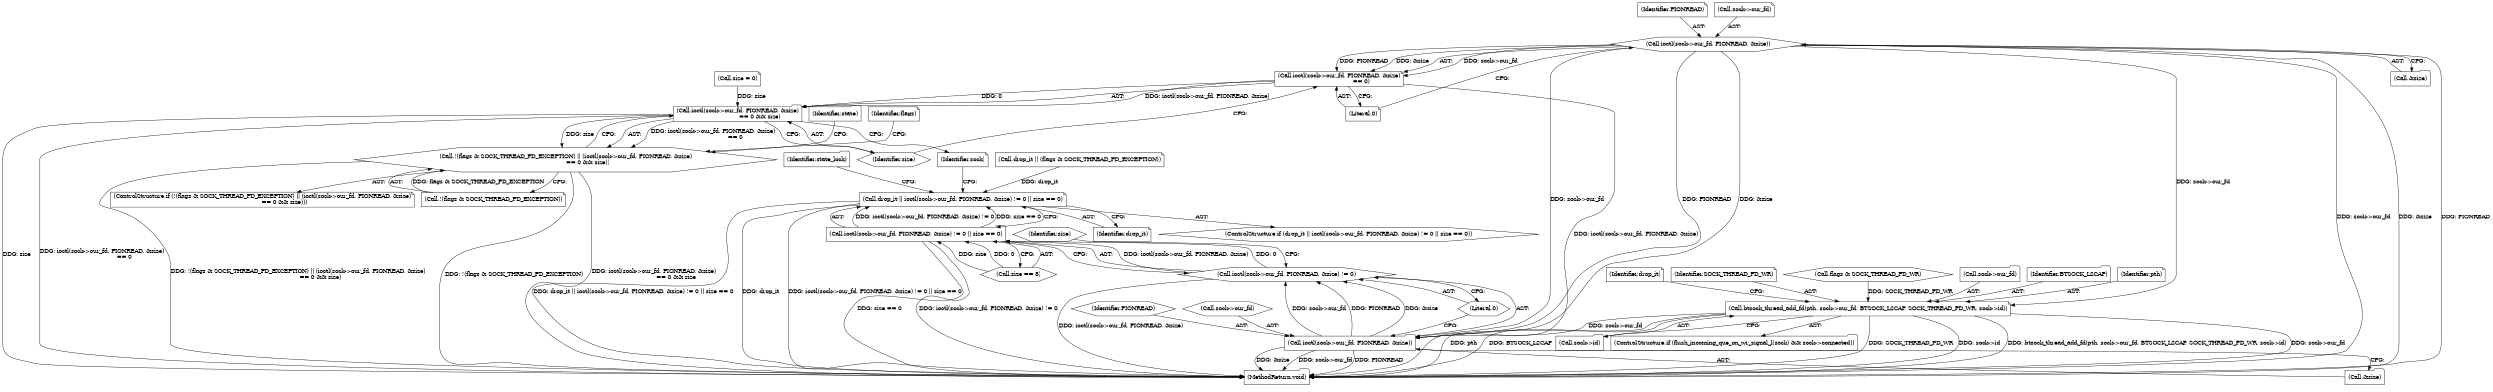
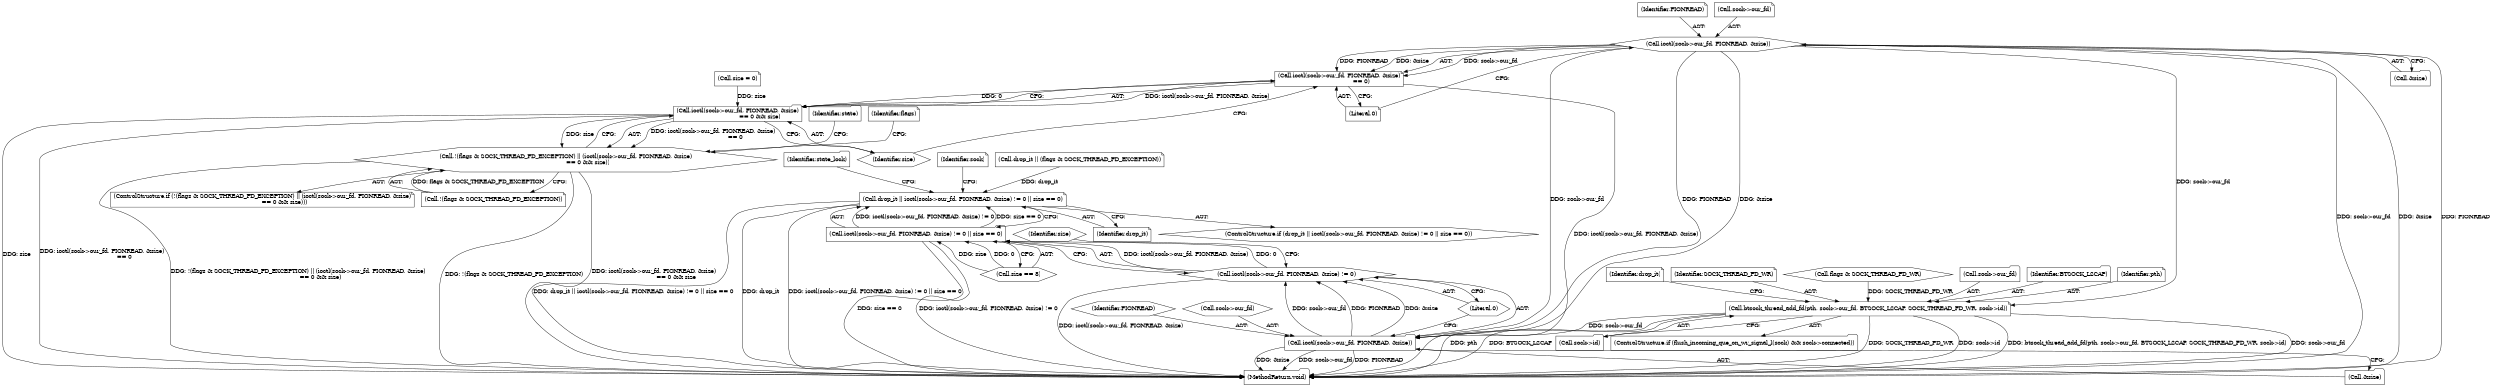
  digraph {
    node [shape=note]
    n1 [label="(Call,ioctl(sock->our_fd, FIONREAD, &size))" shape=hexagon]
    n2 [label="(Call,ioctl(sock->our_fd, FIONREAD, &size)\n                         == 0)"]
    n3 [label="(Call,btsock_thread_add_fd(pth, sock->our_fd, BTSOCK_L2CAP, SOCK_THREAD_FD_WR, sock->id))"]
    n4 [label="(Call,ioctl(sock->our_fd, FIONREAD, &size))" shape=folder]
    n5 [label="(MethodReturn,void)" shape=folder]
    n6 [label="(Call,&size)" shape=folder]
    n7 [label="(Call,ioctl(sock->our_fd, FIONREAD, &size)\n                         == 0 && size)" shape=folder]
    n8 [label="(Literal,0)"]
    n9 [label="(Call,sock->id)" shape=folder]
    n10 [label="(ControlStructure,if (flush_incoming_que_on_wr_signal_l(sock) && sock->connected))" shape=folder]
    n11 [label="(Call,ioctl(sock->our_fd, FIONREAD, &size) != 0)" shape=hexagon]
    n12 [label="(Call,&size)" shape=folder]
    n13 [label="(Call,!(flags & SOCK_THREAD_FD_EXCEPTION) || (ioctl(sock->our_fd, FIONREAD, &size)\n                         == 0 && size))" shape=hexagon]
    n14 [label="(Identifier,size)" shape=hexagon]
    n15 [label="(ControlStructure,if (!(flags & SOCK_THREAD_FD_EXCEPTION) || (ioctl(sock->our_fd, FIONREAD, &size)\n                         == 0 && size)))"]
    n16 [label="(Call,!(flags & SOCK_THREAD_FD_EXCEPTION))"]
    n17 [label="(Call,ioctl(sock->our_fd, FIONREAD, &size) != 0 || size == 0)" shape=folder]
    n18 [label="(Literal,0)" shape=hexagon]
    n19 [label="(Call,drop_it || ioctl(sock->our_fd, FIONREAD, &size) != 0 || size == 0)"]
    n20 [label="(Call,size == 8)" shape=hexagon]
    n21 [label="(Identifier,drop_it)"]
    n22 [label="(ControlStructure,if (drop_it || ioctl(sock->our_fd, FIONREAD, &size) != 0 || size == 0))" shape=hexagon]
    n23 [label="(Identifier,FIONREAD)" shape=hexagon]
    n24 [label="(Call,sock->our_fd)" shape=folder]
    n25 [label="(Identifier,BTSOCK_L2CAP)" shape=folder]
    n26 [label="(Identifier,size)" shape=hexagon]
    n27 [label="(Identifier,state_lock)" shape=folder]
    n28 [label="(Identifier,pth)"]
    n29 [label="(Call,sock->our_fd)" shape=hexagon]
    n30 [label="(Identifier,drop_it)"]
    n31 [label="(Identifier,sock)"]
    n32 [label="(Call,drop_it || (flags & SOCK_THREAD_FD_EXCEPTION))"]
    n33 [label="(Identifier,state)" shape=folder]
    n34 [label="(Identifier,SOCK_THREAD_FD_WR)"]
    n35 [label="(Call,size = 0)"]
    n36 [label="(Call,flags & SOCK_THREAD_FD_WR)" shape=hexagon]
    n37 [label="(Identifier,flags)"]
    n38 [label="(Identifier,FIONREAD)"]
    n39 [label="(Call,sock->our_fd)"]
    n1 -> n2 [label="AST: "]
    n1 -> n2 [label="DDG: sock->our_fd"]
    n1 -> n2 [label="DDG: FIONREAD"]
    n1 -> n2 [label="DDG: &size"]
    n1 -> n3 [label="DDG: sock->our_fd"]
    n1 -> n4 [label="DDG: sock->our_fd"]
    n1 -> n4 [label="DDG: FIONREAD"]
    n1 -> n4 [label="DDG: &size"]
    n1 -> n5 [label="DDG: sock->our_fd"]
    n1 -> n5 [label="DDG: &size"]
    n1 -> n5 [label="DDG: FIONREAD"]
    n1 -> n6 [label="CFG: "]
    n2 -> n5 [label="DDG: ioctl(sock->our_fd, FIONREAD, &size)"]
    n2 -> n7 [label="AST: "]
    n2 -> n7 [label="DDG: ioctl(sock->our_fd, FIONREAD, &size)"]
    n2 -> n7 [label="DDG: 0"]
    n2 -> n8 [label="CFG: "]
    n3 -> n4 [label="DDG: sock->our_fd"]
    n3 -> n5 [label="DDG: SOCK_THREAD_FD_WR"]
    n3 -> n5 [label="DDG: sock->id"]
    n3 -> n5 [label="DDG: btsock_thread_add_fd(pth, sock->our_fd, BTSOCK_L2CAP, SOCK_THREAD_FD_WR, sock->id)"]
    n3 -> n5 [label="DDG: sock->our_fd"]
    n3 -> n5 [label="DDG: pth"]
    n3 -> n5 [label="DDG: BTSOCK_L2CAP"]
    n3 -> n9 [label="CFG: "]
    n3 -> n10 [label="AST: "]
    n4 -> n5 [label="DDG: &size"]
    n4 -> n5 [label="DDG: sock->our_fd"]
    n4 -> n5 [label="DDG: FIONREAD"]
    n4 -> n11 [label="AST: "]
    n4 -> n11 [label="DDG: sock->our_fd"]
    n4 -> n11 [label="DDG: FIONREAD"]
    n4 -> n11 [label="DDG: &size"]
    n4 -> n12 [label="CFG: "]
    n6 -> n1 [label="AST: "]
-   n7 -> n31 [label="CFG: "]
+   n7 -> n2 [label="CFG: "]
    n7 -> n5 [label="DDG: size"]
    n7 -> n5 [label="DDG: ioctl(sock->our_fd, FIONREAD, &size)\n                         == 0"]
    n7 -> n13 [label="AST: "]
    n7 -> n13 [label="DDG: ioctl(sock->our_fd, FIONREAD, &size)\n                         == 0"]
    n7 -> n13 [label="DDG: size"]
    n7 -> n14 [label="CFG: "]
    n8 -> n1 [label="CFG: "]
    n8 -> n2 [label="AST: "]
    n9 -> n3 [label="AST: "]
    n11 -> n5 [label="DDG: ioctl(sock->our_fd, FIONREAD, &size)"]
    n11 -> n17 [label="AST: "]
    n11 -> n17 [label="DDG: ioctl(sock->our_fd, FIONREAD, &size)"]
    n11 -> n17 [label="DDG: 0"]
    n11 -> n18 [label="CFG: "]
    n12 -> n4 [label="AST: "]
    n13 -> n5 [label="DDG: !(flags & SOCK_THREAD_FD_EXCEPTION)"]
    n13 -> n5 [label="DDG: ioctl(sock->our_fd, FIONREAD, &size)\n                         == 0 && size"]
    n13 -> n5 [label="DDG: !(flags & SOCK_THREAD_FD_EXCEPTION) || (ioctl(sock->our_fd, FIONREAD, &size)\n                         == 0 && size)"]
    n13 -> n7 [label="CFG: "]
    n13 -> n15 [label="AST: "]
    n13 -> n16 [label="CFG: "]
    n14 -> n2 [label="CFG: "]
    n14 -> n7 [label="AST: "]
    n16 -> n13 [label="AST: "]
    n16 -> n13 [label="DDG: flags & SOCK_THREAD_FD_EXCEPTION"]
    n17 -> n5 [label="DDG: size == 0"]
    n17 -> n5 [label="DDG: ioctl(sock->our_fd, FIONREAD, &size) != 0"]
    n17 -> n11 [label="CFG: "]
    n17 -> n19 [label="AST: "]
    n17 -> n19 [label="DDG: ioctl(sock->our_fd, FIONREAD, &size) != 0"]
    n17 -> n19 [label="DDG: size == 0"]
    n17 -> n20 [label="CFG: "]
    n18 -> n4 [label="CFG: "]
    n18 -> n11 [label="AST: "]
    n19 -> n5 [label="DDG: drop_it || ioctl(sock->our_fd, FIONREAD, &size) != 0 || size == 0"]
    n19 -> n5 [label="DDG: drop_it"]
    n19 -> n5 [label="DDG: ioctl(sock->our_fd, FIONREAD, &size) != 0 || size == 0"]
    n19 -> n17 [label="CFG: "]
    n19 -> n21 [label="CFG: "]
    n19 -> n22 [label="AST: "]
    n20 -> n17 [label="AST: "]
    n20 -> n17 [label="DDG: size"]
    n20 -> n17 [label="DDG: 0"]
    n21 -> n19 [label="AST: "]
    n23 -> n4 [label="AST: "]
    n24 -> n3 [label="AST: "]
    n25 -> n3 [label="AST: "]
    n26 -> n11 [label="CFG: "]
    n27 -> n19 [label="CFG: "]
    n28 -> n3 [label="AST: "]
    n29 -> n4 [label="AST: "]
    n30 -> n3 [label="CFG: "]
    n31 -> n19 [label="CFG: "]
    n32 -> n19 [label="DDG: drop_it"]
    n33 -> n13 [label="CFG: "]
    n34 -> n3 [label="AST: "]
    n35 -> n7 [label="DDG: size"]
    n36 -> n3 [label="DDG: SOCK_THREAD_FD_WR"]
    n37 -> n13 [label="CFG: "]
    n38 -> n1 [label="AST: "]
    n39 -> n1 [label="AST: "]
  }
